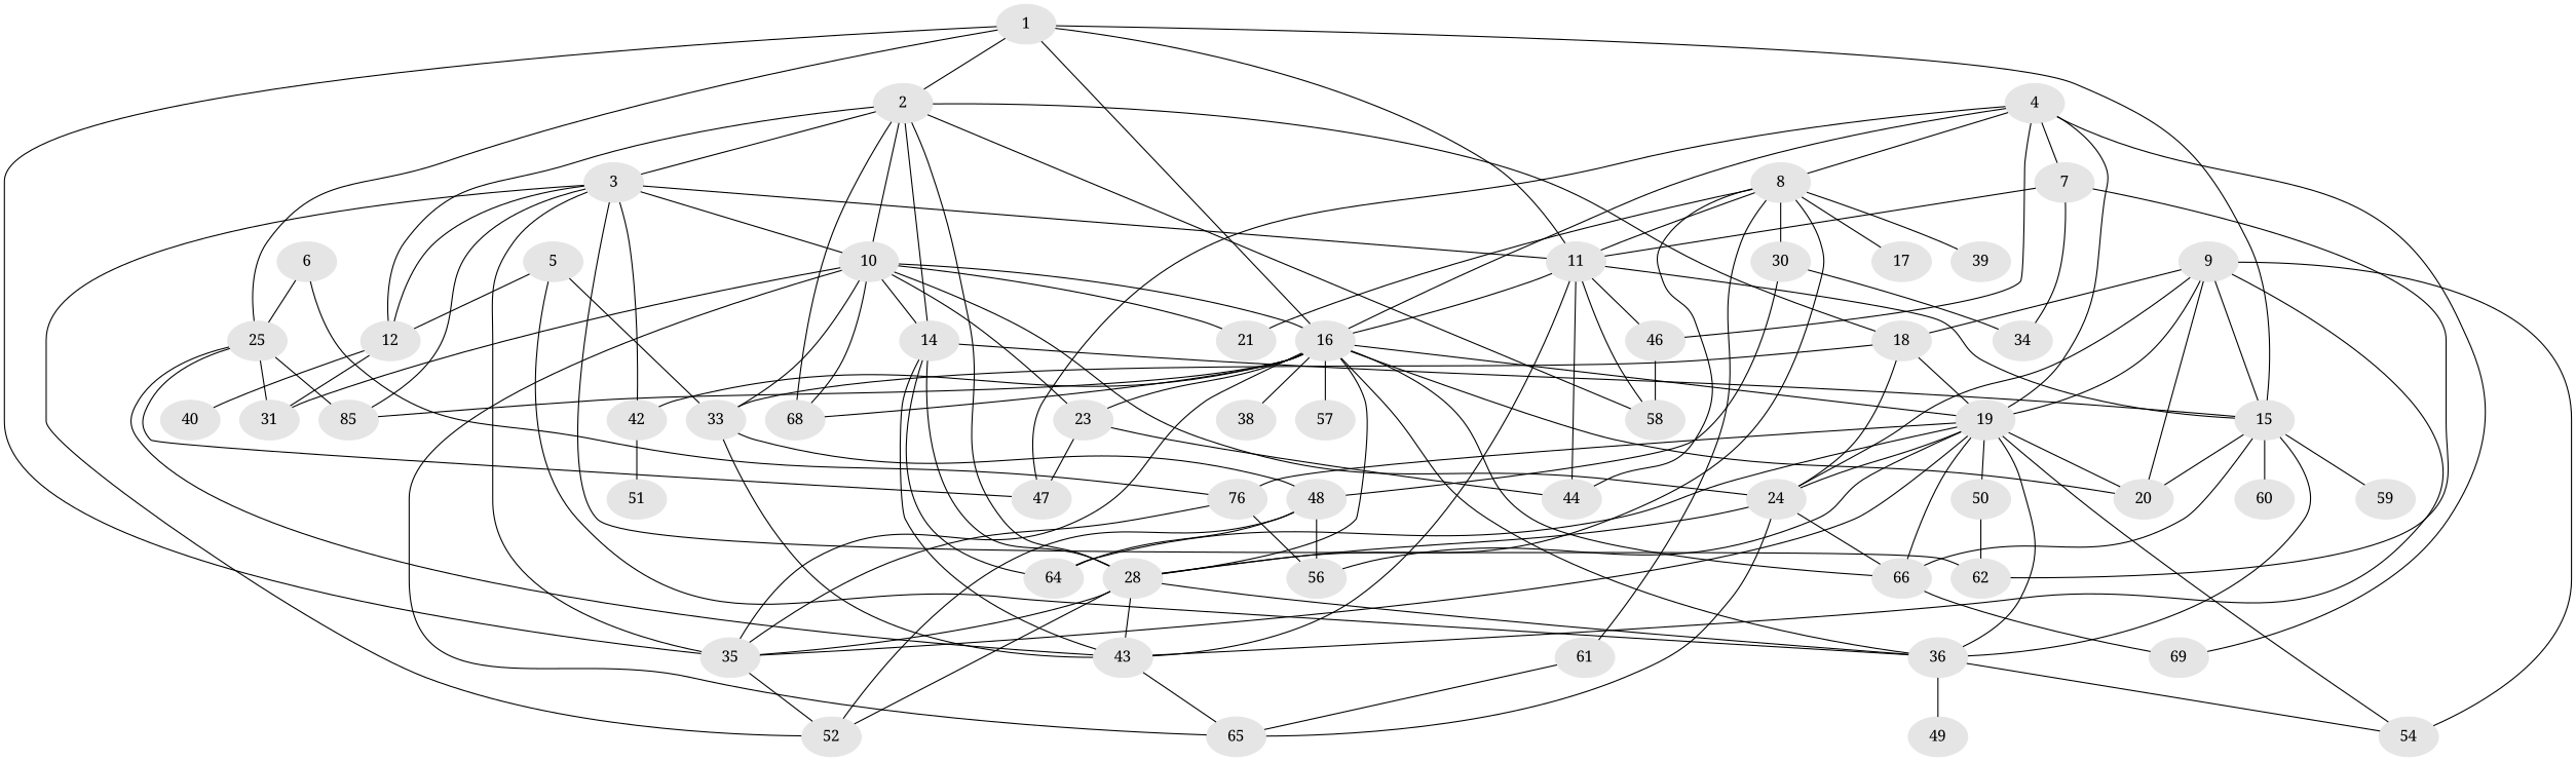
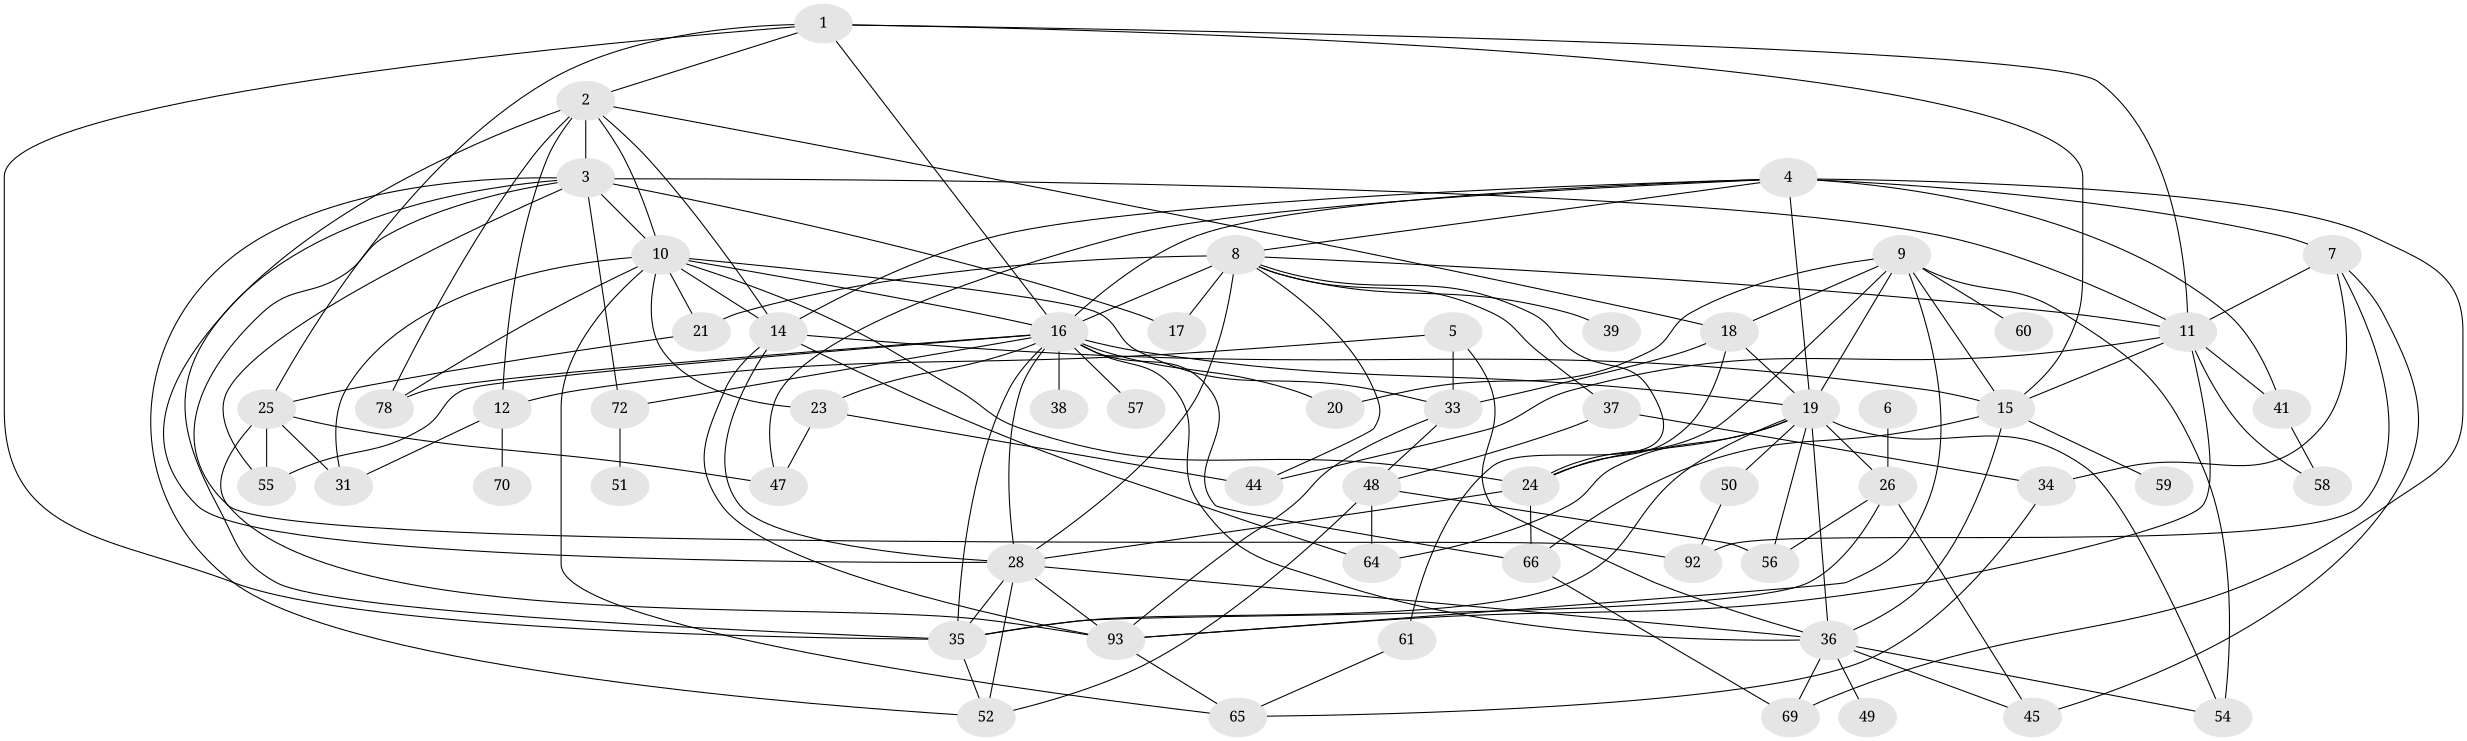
  graph {
    fontname="Noto Serif"
    node [color=gray90 fontname="Noto Serif" style=filled]
    edge [fontname="Noto Serif" weight=1.0]
    1
    2
    11
    15
    16
    25
    35
    3
    10
    12
    14
    18
    28
    58
-   68
+   68 [label=78]
    8
    17
    21
-   30
+   30 [label=37]
    n20 [label=39]
    44
    61
-   41 [label=46]
-   43
+   41
+   43 [label=93]
    36
    20
    59
    60
    66
-   42
-   55 [label=85]
+   42 [label=72]
+   55
    19
    23
    38
    57
    n36 [label=47]
    31
    52
-   62
+   62 [label=92]
    33
    24
    65
-   40
+   40 [label=70]
    64
    51
    4
    7
    69
    34
-   26 [label=76]
+   45
+   26
    54
    50
    56
    5
    48
    49
    6
    9
    1 -- 2
    1 -- 11
    1 -- 15
    1 -- 16
    1 -- 25
    1 -- 35
    2 -- 3
    2 -- 10
    2 -- 12
    2 -- 14
    2 -- 18
    2 -- 28
-   2 -- 58
    2 -- 68 [weight=2.0]
    11 -- 15
-   11 -- 16
+   8 -- 16
    11 -- 58
    11 -- 44
    11 -- 41
    11 -- 43
    15 -- 36
-   15 -- 20 [weight=2.0]
    15 -- 59
-   15 -- 60
+   9 -- 60
    15 -- 66
    16 -- 35
    16 -- 28
    16 -- 68 [weight=2.0]
    16 -- 36
    16 -- 20
    16 -- 66
    16 -- 42
    16 -- 55
    16 -- 19 [weight=2.0]
    16 -- 23
    16 -- 38
    16 -- 57
    25 -- 43
    25 -- 55
    25 -- n36
    25 -- 31
    35 -- 52
    3 -- 11
    3 -- 35
    3 -- 10
-   3 -- 12
+   3 -- 17
    3 -- 42
    3 -- 55
    3 -- 52
    3 -- 62
    10 -- 16
    10 -- 14
    10 -- 68
    10 -- 21
    10 -- 23
    10 -- 31
    10 -- 33
    10 -- 24
    10 -- 65
    12 -- 31
    12 -- 40
    14 -- 15
    14 -- 28
    14 -- 43 [weight=2.0]
    14 -- 64
    18 -- 19
    18 -- 33 [weight=2.0]
    18 -- 24
    28 -- 35
    28 -- 43
    28 -- 36
    28 -- 52
    8 -- 11
    8 -- 28
    8 -- 17
    8 -- 21
    8 -- 30
    8 -- n20
    8 -- 44
    8 -- 61
    30 -- 34
    30 -- 48 [weight=2.0]
    61 -- 65
    41 -- 58
    43 -- 65
+   36 -- 69
+   36 -- 45
    36 -- 54
    36 -- 49
    66 -- 69
    42 -- 51
    19 -- 35
    19 -- 36
-   19 -- 20
-   19 -- 66
    19 -- 24
    19 -- 64
    19 -- 26 [weight=2.0]
    19 -- 54
    19 -- 50
    19 -- 56
    23 -- 44
    23 -- n36
    33 -- 43
    33 -- 48
    24 -- 28
    24 -- 66
-   24 -- 65
+   34 -- 65
    4 -- 16
+   4 -- 14
    4 -- 8
    4 -- 41
    4 -- 19
    4 -- n36
    4 -- 7 [weight=2.0]
    4 -- 69
    7 -- 11
    7 -- 62
    7 -- 34
+   7 -- 45
    26 -- 35
+   26 -- 45
    26 -- 56
    50 -- 62
    5 -- 12
    5 -- 36
    5 -- 33
    48 -- 52
    48 -- 64
    48 -- 56
-   6 -- 25
+   21 -- 25
    6 -- 26
    9 -- 15
    9 -- 18
    9 -- 43
    9 -- 20
    9 -- 19
    9 -- 24
    9 -- 54
  }
